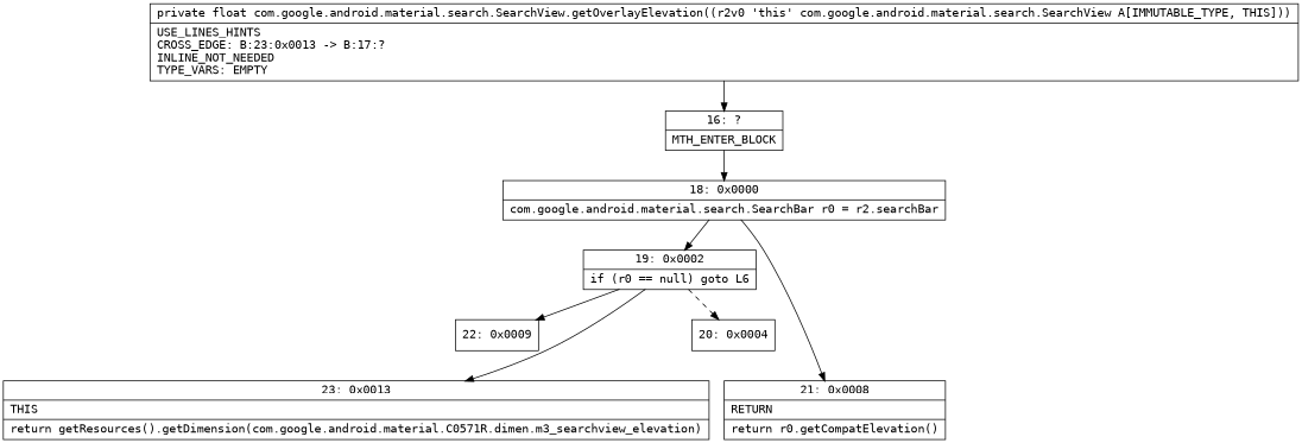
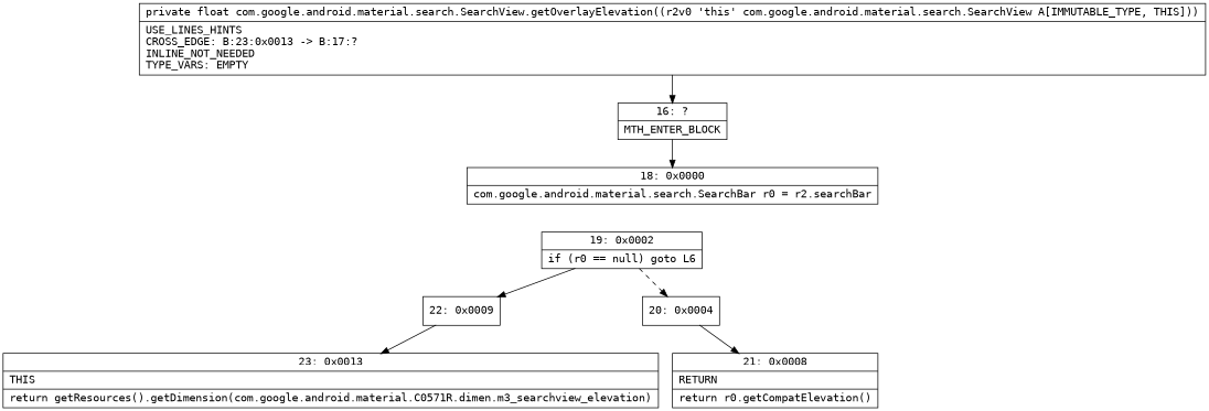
  digraph {
    fontname="DejaVu Sans Mono"
    node [fontname="DejaVu Sans Mono" shape=record]
    edge [fontname="DejaVu Sans Mono"]
    n1 [label="{16\:\ ?|MTH_ENTER_BLOCK\l}"]
    n2 [label="{18\:\ 0x0000|com.google.android.material.search.SearchBar r0 = r2.searchBar\l}"]
    n3 [label="{19\:\ 0x0002|if (r0 == null) goto L6\l}"]
    n4 [label="{20\:\ 0x0004}"]
    n5 [label="{22\:\ 0x0009}"]
    n6 [label="{21\:\ 0x0008|RETURN\l|return r0.getCompatElevation()\l}"]
    n7 [label="{23\:\ 0x0013|THIS\l|return getResources().getDimension(com.google.android.material.C0571R.dimen.m3_searchview_elevation)\l}"]
    n8 [label="{private float com.google.android.material.search.SearchView.getOverlayElevation((r2v0 'this' com.google.android.material.search.SearchView A[IMMUTABLE_TYPE, THIS]))  | USE_LINES_HINTS\lCROSS_EDGE: B:23:0x0013 \-\> B:17:?\lINLINE_NOT_NEEDED\lTYPE_VARS: EMPTY\l}"]
    n1 -> n2
-   n2 -> n3
    n3 -> n4 [style=dashed]
    n3 -> n5
-   n2 -> n6
-   n3 -> n7
+   n4 -> n6
+   n5 -> n7
    n8 -> n1
  }
